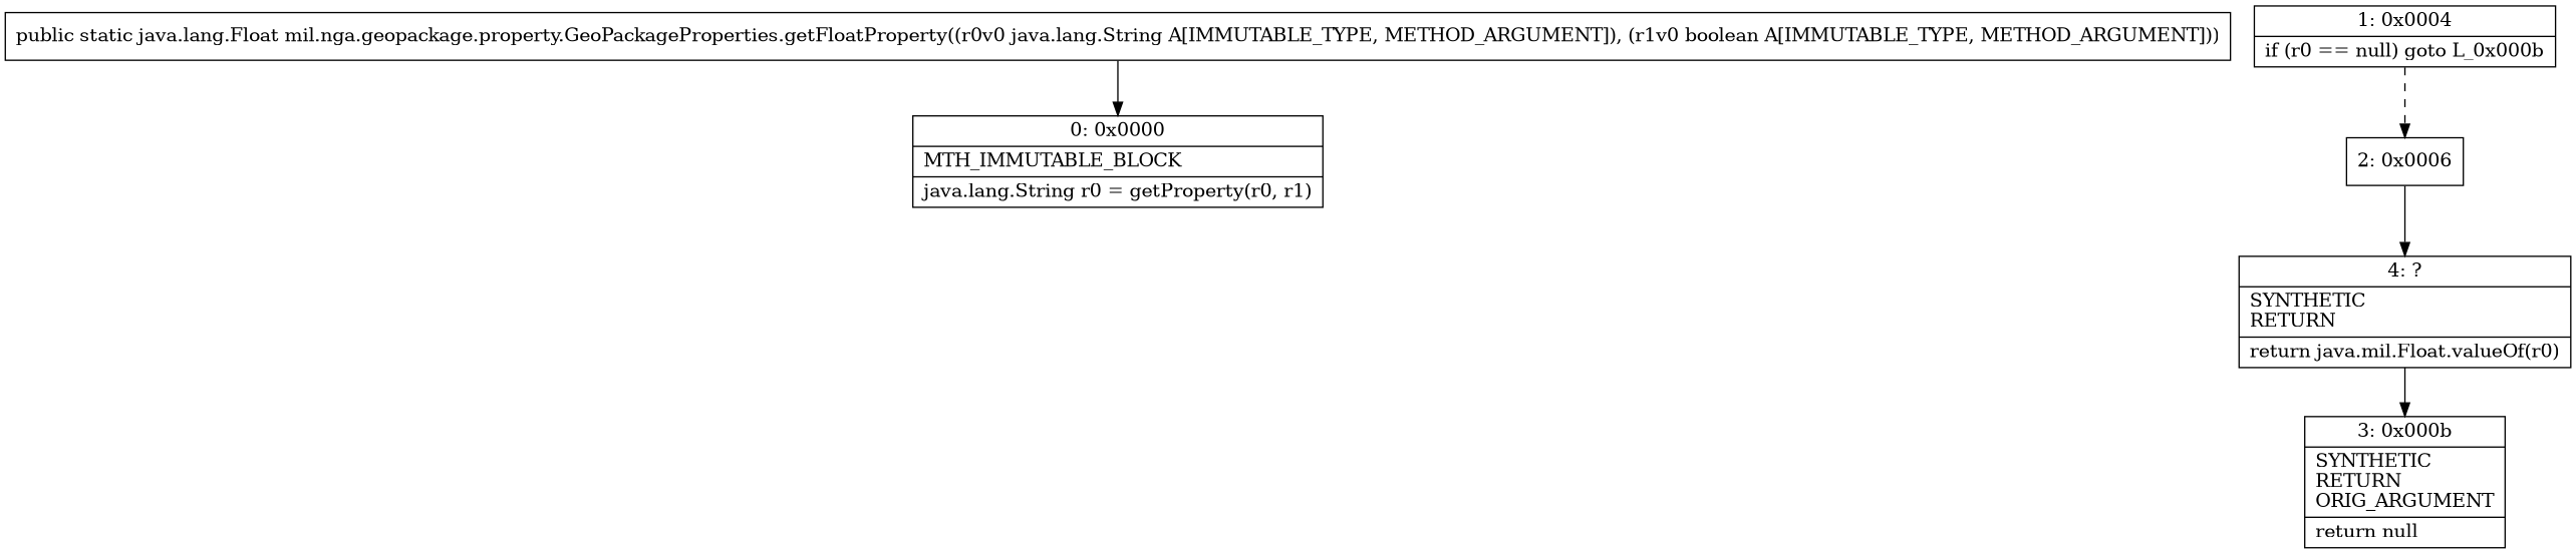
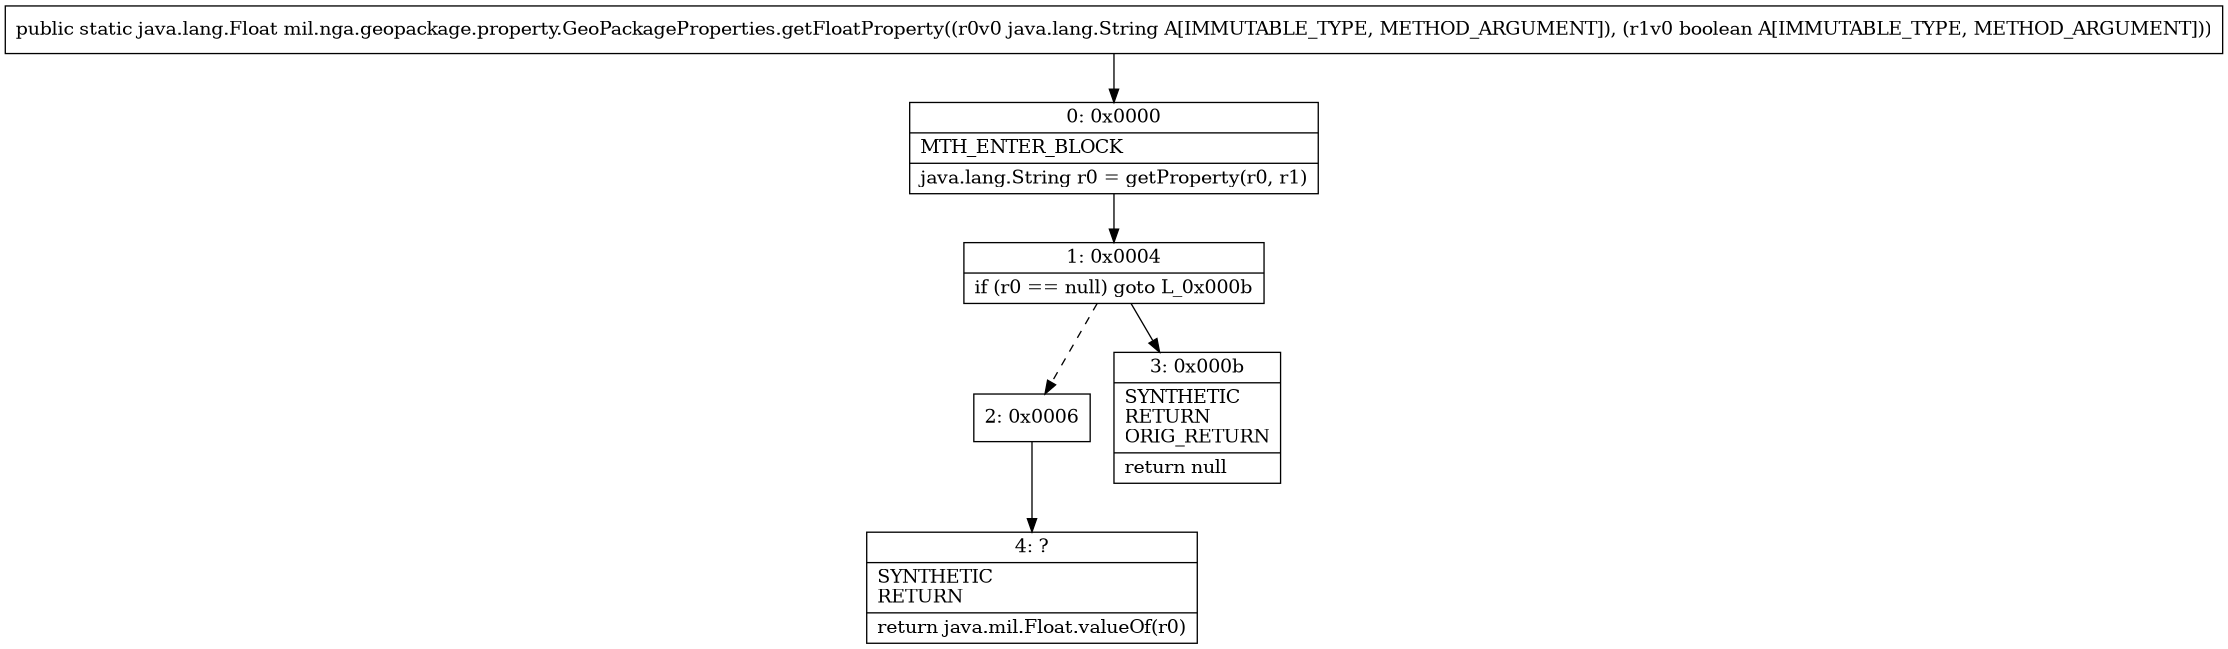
  digraph {
    node [shape=record]
-   n1 [label="{0\:\ 0x0000|MTH_IMMUTABLE_BLOCK\l|java.lang.String r0 = getProperty(r0, r1)\l}"]
+   n1 [label="{0\:\ 0x0000|MTH_ENTER_BLOCK\l|java.lang.String r0 = getProperty(r0, r1)\l}"]
    n2 [label="{1\:\ 0x0004|if (r0 == null) goto L_0x000b\l}"]
    n3 [label="{2\:\ 0x0006}"]
-   n4 [label="{3\:\ 0x000b|SYNTHETIC\lRETURN\lORIG_ARGUMENT\l|return null\l}"]
+   n4 [label="{3\:\ 0x000b|SYNTHETIC\lRETURN\lORIG_RETURN\l|return null\l}"]
    n5 [label="{4\:\ ?|SYNTHETIC\lRETURN\l|return java.mil.Float.valueOf(r0)\l}"]
    n6 [label="{public static java.lang.Float mil.nga.geopackage.property.GeoPackageProperties.getFloatProperty((r0v0 java.lang.String A[IMMUTABLE_TYPE, METHOD_ARGUMENT]), (r1v0 boolean A[IMMUTABLE_TYPE, METHOD_ARGUMENT])) }"]
+   n1 -> n2
    n2 -> n3 [style=dashed]
-   n5 -> n4
+   n2 -> n4
    n3 -> n5
    n6 -> n1
  }
